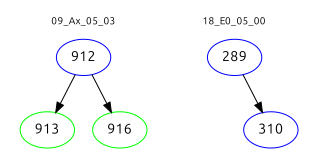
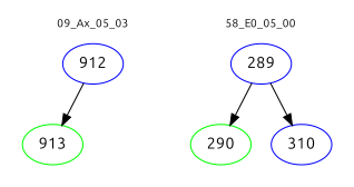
  digraph {
    fontname=Ubuntu
    node [color=blue fontname=Ubuntu]
    edge [color=black fontname=Ubuntu]
    n1 [label=912]
    n2 [color=green label=913]
-   n3 [color=green label=916]
    n4 [label=289]
+   n5 [color=green label=290]
    n6 [label=310]
    subgraph cluster_1 {
      color=white
      fontsize=10
      label="09_Ax_05_03"
      n1
      n2
-     n3
    }
    subgraph cluster_2 {
      color=white
      fontsize=10
-     label="18_E0_05_00"
+     label="58_E0_05_00"
      n4
+     n5
      n6
    }
    n1 -> n2
-   n1 -> n3
+   n4 -> n5
    n4 -> n6
  }
